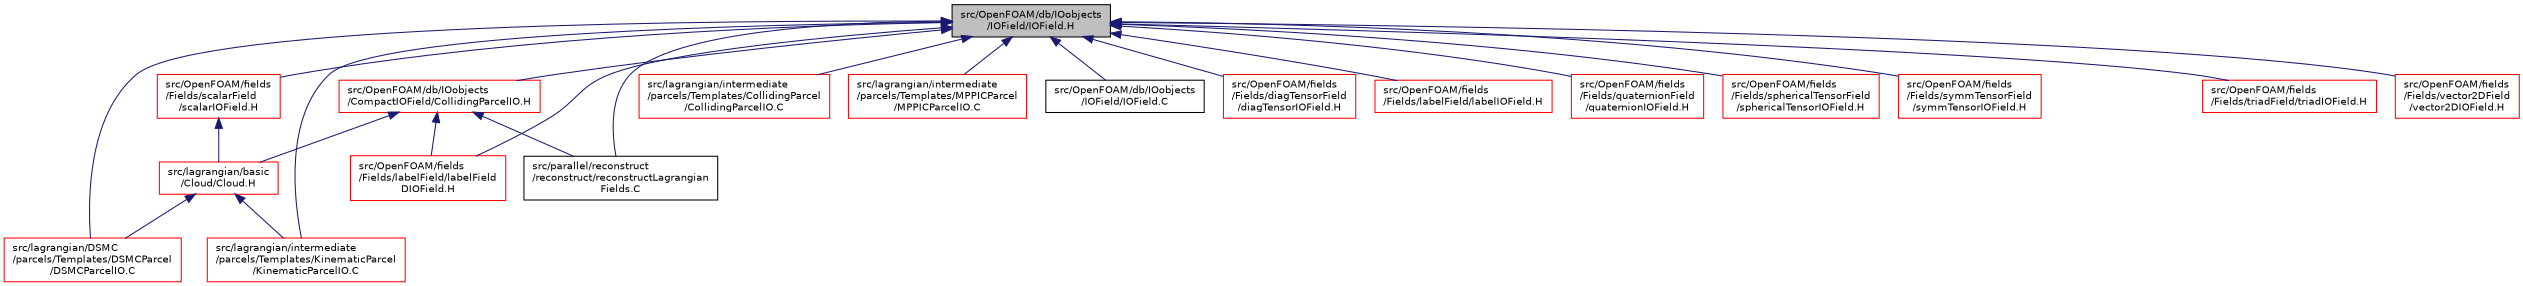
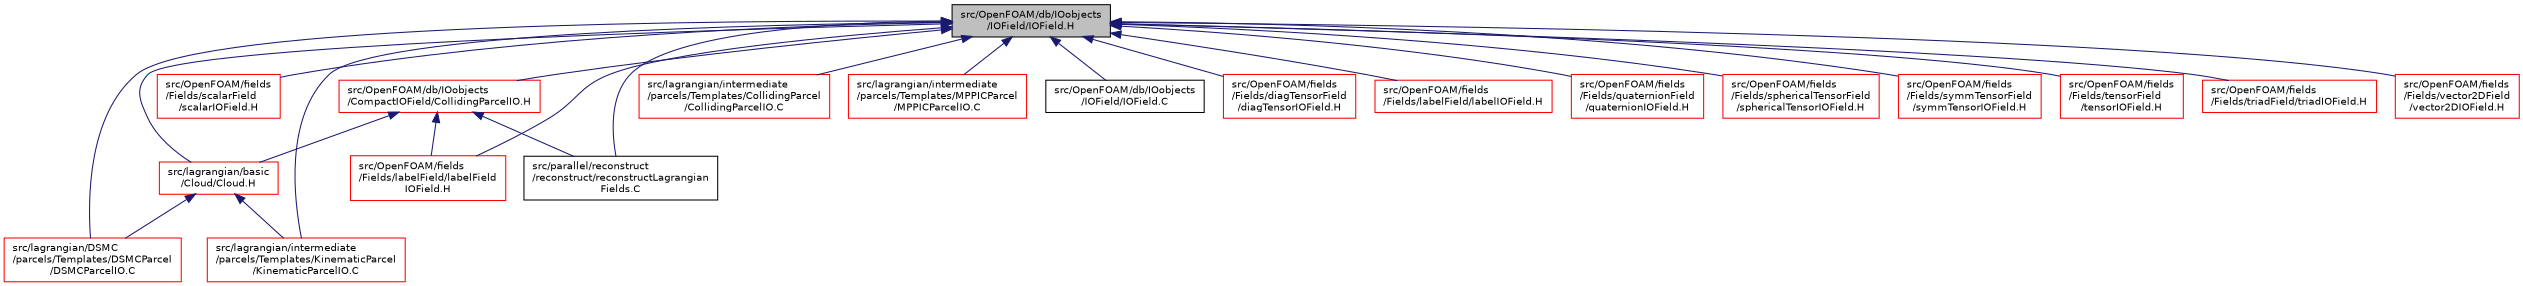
  digraph {
    node [color=red fontname=Helvetica fontsize=10 shape=record]
    edge [color=midnightblue dir=back fontname=Helvetica fontsize=10 labelfontname=Helvetica labelfontsize=10 style=solid]
    n1 [color=black fillcolor=grey75 fontcolor=black height=0.2 label="src/OpenFOAM/db/IOobjects\l/IOField/IOField.H" style=filled width=0.4]
    n2 [height=0.2 label="src/lagrangian/basic\l/Cloud/Cloud.H" width=0.4]
    n3 [height=0.2 label="src/lagrangian/DSMC\l/parcels/Templates/DSMCParcel\l/DSMCParcelIO.C" width=0.4]
    n4 [height=0.2 label="src/lagrangian/intermediate\l/parcels/Templates/KinematicParcel\l/KinematicParcelIO.C" width=0.4]
    n5 [height=0.2 label="src/lagrangian/intermediate\l/parcels/Templates/CollidingParcel\l/CollidingParcelIO.C" width=0.4]
    n6 [height=0.2 label="src/lagrangian/intermediate\l/parcels/Templates/MPPICParcel\l/MPPICParcelIO.C" width=0.4]
    n7 [height=0.2 label="src/OpenFOAM/db/IOobjects\l/CompactIOField/CollidingParcelIO.H" width=0.4]
-   n8 [height=0.2 label="src/OpenFOAM/fields\l/Fields/labelField/labelField\lDIOField.H" width=0.4]
+   n8 [height=0.2 label="src/OpenFOAM/fields\l/Fields/labelField/labelField\lIOField.H" width=0.4]
    n9 [color=black height=0.2 label="src/parallel/reconstruct\l/reconstruct/reconstructLagrangian\lFields.C" width=0.4]
    n10 [color=black height=0.2 label="src/OpenFOAM/db/IOobjects\l/IOField/IOField.C" width=0.4]
    n11 [height=0.2 label="src/OpenFOAM/fields\l/Fields/diagTensorField\l/diagTensorIOField.H" width=0.4]
    n12 [height=0.2 label="src/OpenFOAM/fields\l/Fields/labelField/labelIOField.H" width=0.4]
    n13 [height=0.2 label="src/OpenFOAM/fields\l/Fields/quaternionField\l/quaternionIOField.H" width=0.4]
    n14 [height=0.2 label="src/OpenFOAM/fields\l/Fields/scalarField\l/scalarIOField.H" width=0.4]
    n15 [height=0.2 label="src/OpenFOAM/fields\l/Fields/sphericalTensorField\l/sphericalTensorIOField.H" width=0.4]
    n16 [height=0.2 label="src/OpenFOAM/fields\l/Fields/symmTensorField\l/symmTensorIOField.H" width=0.4]
+   n17 [height=0.2 label="src/OpenFOAM/fields\l/Fields/tensorField\l/tensorIOField.H" width=0.4]
    n18 [height=0.2 label="src/OpenFOAM/fields\l/Fields/triadField/triadIOField.H" width=0.4]
    n19 [height=0.2 label="src/OpenFOAM/fields\l/Fields/vector2DField\l/vector2DIOField.H" width=0.4]
-   n14 -> n2
+   n1 -> n2
    n1 -> n3
    n1 -> n4
    n1 -> n5
    n1 -> n6
    n1 -> n7
    n1 -> n8
    n1 -> n9
    n1 -> n10
    n1 -> n11
    n1 -> n12
    n1 -> n13
    n1 -> n14
    n1 -> n15
    n1 -> n16
+   n1 -> n17
    n1 -> n18
    n1 -> n19
    n2 -> n3
    n2 -> n4
    n7 -> n2
    n7 -> n8
    n7 -> n9
  }
